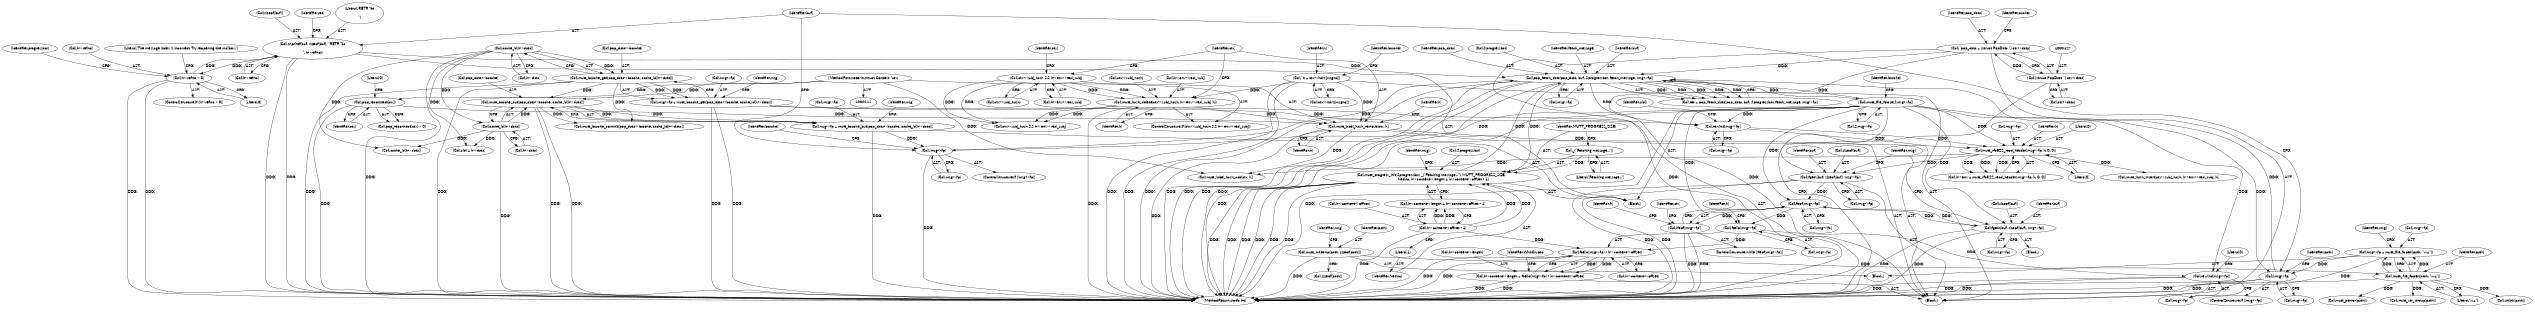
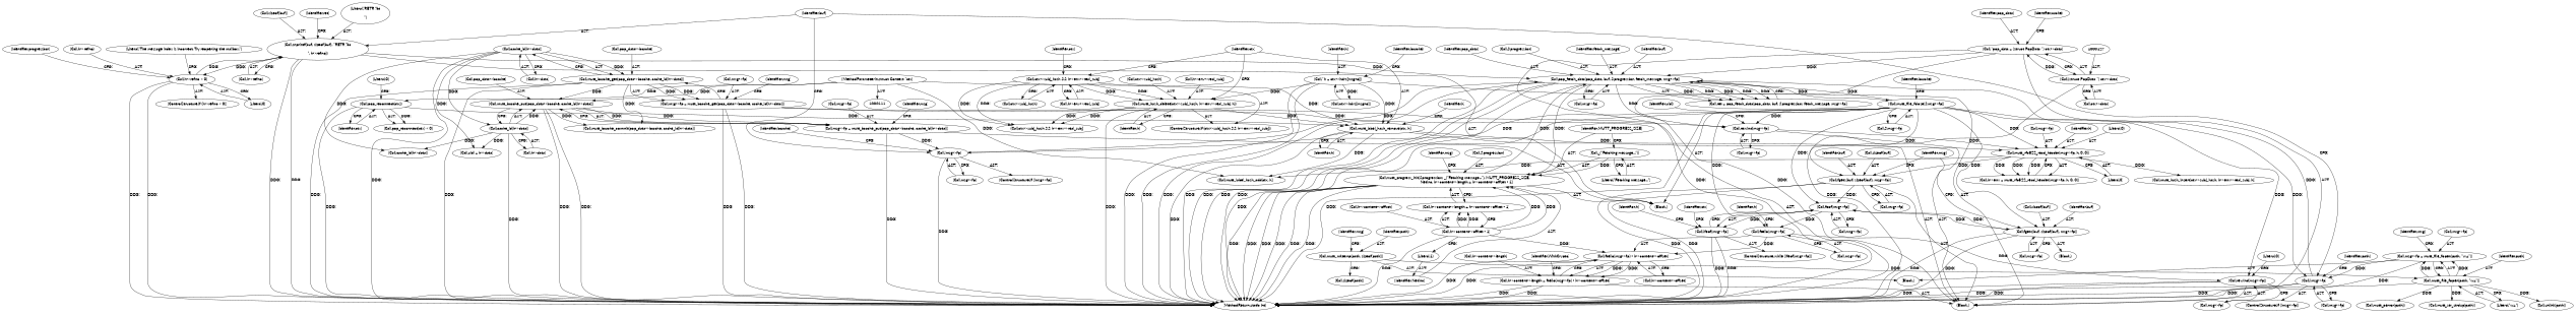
  digraph {
    fontname=Lato
    node [fontname=Lato]
    edge [fontname=Lato]
    n1 [label="(Call,fgets(buf, sizeof(buf), msg->fp))"]
    n2 [label="(Call,feof(msg->fp))"]
    n3 [label="(MethodReturn,static int)"]
    n4 [label="(Call,msg->fp)"]
    n5 [label="(Block,)"]
    n6 [label="(Call,fgets(buf, sizeof(buf), msg->fp))"]
    n7 [label="(Call,ftello(msg->fp))"]
    n8 [label="(Call,!feof(msg->fp))"]
    n9 [label="(Call,msg->fp)"]
    n10 [label="(Call,mutt_rfc822_read_header(msg->fp, h, 0, 0))"]
    n11 [label="(Call,mutt_label_hash_add(ctx, h))"]
    n12 [label="(Call,mutt_hash_insert(ctx->subj_hash, h->env->real_subj, h))"]
    n13 [label="(Call,h->env = mutt_rfc822_read_header(msg->fp, h, 0, 0))"]
    n14 [label="(Literal,0)"]
    n15 [label="(Call,rewind(msg->fp))"]
    n16 [label="(Call,msg->fp)"]
    n17 [label="(Call,pop_fetch_data(pop_data, buf, &progressbar, fetch_message, msg->fp))"]
    n18 [label="(Call,mutt_progress_init(&progressbar, _(\"Fetching message...\"), MUTT_PROGRESS_SIZE,\n                        NetInc, h->content->length + h->content->offset - 1))"]
    n19 [label="(Call,mutt_file_fclose(&msg->fp))"]
    n20 [label="(Call,ret = pop_fetch_data(pop_data, buf, &progressbar, fetch_message, msg->fp))"]
    n21 [label="(Call,msg->fp)"]
    n22 [label="(Block,)"]
    n23 [label="(Call,h->content->length + h->content->offset - 1)"]
    n24 [label="(Call,!msg->fp)"]
    n25 [label="(Call,!msg->fp)"]
    n26 [label="(Call,rewind(msg->fp))"]
    n27 [label="(Call,&msg->fp)"]
    n28 [label="(Call,*pop_data = (struct PopData *) ctx->data)"]
    n29 [label="(Call,(struct PopData *) ctx->data)"]
    n30 [label="(Call,ctx->data)"]
    n31 [label="(Call,snprintf(buf, sizeof(buf), \"RETR %d\r\n\", h->refno))"]
    n32 [label="(Call,h->refno < 0)"]
    n33 [label="(Call,h->refno)"]
    n34 [label="(Literal,0)"]
    n35 [label="(ControlStructure,if (h->refno < 0))"]
    n36 [label="(Call,h->content->offset - 1)"]
    n37 [label="(Call,_(\"Fetching message...\"))"]
    n38 [label="(Literal,\"Fetching message...\")"]
    n39 [label="(Call,ftello(msg->fp) - h->content->offset)"]
    n40 [label="(Literal,1)"]
    n41 [label="(Call,h->content->length = ftello(msg->fp) - h->content->offset)"]
    n42 [label="(Call,h->content->offset)"]
    n43 [label="(Identifier,NetInc)"]
    n44 [label="(ControlStructure,if (!msg->fp))"]
    n45 [label="(Call,msg->fp)"]
    n46 [label="(Call,msg->fp = mutt_bcache_put(pop_data->bcache, cache_id(h->data)))"]
    n47 [label="(Call,mutt_bcache_put(pop_data->bcache, cache_id(h->data)))"]
    n48 [label="(Call,cache_id(h->data))"]
    n49 [label="(Call,mutt_bcache_commit(pop_data->bcache, cache_id(h->data)))"]
    n50 [label="(Call,cache_id(h->data))"]
    n51 [label="(Call,uidl = h->data)"]
    n52 [label="(Call,h->data)"]
    n53 [label="(Call,mutt_bcache_get(pop_data->bcache, cache_id(h->data)))"]
    n54 [label="(Call,cache_id(h->data))"]
    n55 [label="(Call,msg->fp = mutt_bcache_get(pop_data->bcache, cache_id(h->data)))"]
    n56 [label="(Call,h->data)"]
    n57 [label="(Call,msg->fp)"]
    n58 [label="(ControlStructure,if (!msg->fp))"]
    n59 [label="(Block,)"]
    n60 [label="(Call,msg->fp)"]
    n61 [label="(Call,msg->fp)"]
    n62 [label="(Call,msg->fp)"]
    n63 [label="(Call,msg->fp = mutt_file_fopen(path, \"w+\"))"]
    n64 [label="(Call,mutt_file_fopen(path, \"w+\"))"]
    n65 [label="(Block,)"]
    n66 [label="(Call,mutt_perror(path))"]
    n67 [label="(Call,mutt_str_strdup(path))"]
    n68 [label="(Literal,\"w+\")"]
    n69 [label="(Call,unlink(path))"]
    n70 [label="(Call,mutt_mktemp(path, sizeof(path)))"]
    n71 [label="(Call,sizeof(path))"]
    n72 [label="(Call,mutt_label_hash_remove(ctx, h))"]
    n73 [label="(Identifier,h)"]
    n74 [label="(Call,pop_reconnect(ctx))"]
    n75 [label="(Identifier,ctx)"]
    n76 [label="(Call,pop_reconnect(ctx) < 0)"]
    n77 [label="(MethodParameterIn,struct Context *ctx)"]
    1000111
    n79 [label="(Call,mutt_hash_delete(ctx->subj_hash, h->env->real_subj, h))"]
    n80 [label="(ControlStructure,if (ctx->subj_hash && h->env->real_subj))"]
    n81 [label="(Identifier,h)"]
    n82 [label="(Call,ctx->subj_hash && h->env->real_subj)"]
    n83 [label="(Call,ctx->subj_hash && h->env->real_subj)"]
    n84 [label="(Call,ctx->subj_hash)"]
    n85 [label="(Call,h->env->real_subj)"]
    n86 [label="(Call,*h = ctx->hdrs[msgno])"]
    n87 [label="(Call,ctx->hdrs[msgno])"]
    n88 [label="(ControlStructure,while (!feof(msg->fp)))"]
    n89 [label="(Identifier,h)"]
    n90 [label="(Identifier,path)"]
    n91 [label="(Identifier,h)"]
    n92 [label="(Identifier,bcache)"]
    n93 [label="(Identifier,ctx)"]
    n94 [label="(Identifier,buf)"]
    n95 [label="(Literal,\"The message index is incorrect. Try reopening the mailbox.\")"]
    n96 [label="(Call,ctx->subj_hash)"]
    n97 [label="(Identifier,bcache)"]
    n98 [label="(Call,pop_data->bcache)"]
    n99 [label="(Identifier,pop_data)"]
    n100 [label="(Identifier,path)"]
    n101 [label="(Identifier,ctx)"]
    n102 [label="(Call,sizeof(buf))"]
    n103 [label="(Call,&progressbar)"]
    n104 [label="(Literal,0)"]
    n105 [label="(Identifier,h)"]
    n106 [label="(Identifier,uidl)"]
    n107 [label="(Identifier,progressbar)"]
    n108 [label="(Identifier,WithCrypto)"]
    n109 [label="(Identifier,h)"]
    n110 [label="(Identifier,msg)"]
    n111 [label="(Call,msg->fp)"]
    n112 [label="(Identifier,msg)"]
    n113 [label="(Call,h->env->real_subj)"]
    n114 [label="(Identifier,bcache)"]
    n115 [label="(Call,msg->fp)"]
    n116 [label="(Call,h->refno)"]
    n117 [label="(Call,h->content->offset)"]
    n118 [label="(Identifier,msg)"]
    n119 [label="(Identifier,fetch_message)"]
    n120 [label="(Identifier,ctx)"]
    n121 [label="(Call,h->content->length)"]
    n122 [label="(Identifier,buf)"]
    n123 [label="(Identifier,cache)"]
    n124 [label="(Identifier,MUTT_PROGRESS_SIZE)"]
    n125 [label="(Identifier,path)"]
    n126 [label="(Identifier,msg)"]
    n127 [label="(Call,msg->fp)"]
    n128 [label="(Call,&progressbar)"]
    n129 [label="(Literal,\"RETR %d\r\n\")"]
    n130 [label="(Identifier,h)"]
    n131 [label="(Identifier,msg)"]
    n132 [label="(Call,sizeof(buf))"]
    n133 [label="(Call,pop_data->bcache)"]
    n134 [label="(Literal,0)"]
    n135 [label="(Identifier,pop_data)"]
    n136 [label="(Identifier,ret)"]
    n137 [label="(Call,sizeof(buf))"]
    n138 [label="(Literal,0)"]
    n139 [label="(Call,msg->fp)"]
    n140 [label="(Identifier,buf)"]
    n141 [label="(Identifier,buf)"]
    n142 [label="(Identifier,msg)"]
    1000127
    n1 -> n2 [label="DDG: "]
    n1 -> n3 [label="DDG: "]
    n1 -> n3 [label="DDG: "]
    n1 -> n4 [label="CFG: "]
    n1 -> n5 [label="AST: "]
    n2 -> n6 [label="DDG: "]
    n2 -> n7 [label="DDG: "]
    n2 -> n8 [label="AST: "]
    n2 -> n8 [label="DDG: "]
    n2 -> n9 [label="CFG: "]
    n4 -> n1 [label="AST: "]
    n6 -> n2 [label="DDG: "]
    n6 -> n3 [label="DDG: "]
    n6 -> n3 [label="DDG: "]
    n6 -> n59 [label="AST: "]
    n6 -> n60 [label="CFG: "]
    n7 -> n26 [label="DDG: "]
    n7 -> n39 [label="AST: "]
    n7 -> n39 [label="DDG: "]
    n7 -> n61 [label="CFG: "]
    n8 -> n2 [label="CFG: "]
    n8 -> n3 [label="DDG: "]
    n8 -> n3 [label="DDG: "]
    n8 -> n88 [label="AST: "]
    n9 -> n2 [label="AST: "]
    n10 -> n1 [label="DDG: "]
    n10 -> n11 [label="DDG: "]
    n10 -> n12 [label="DDG: "]
    n10 -> n13 [label="AST: "]
    n10 -> n13 [label="DDG: "]
    n10 -> n13 [label="DDG: "]
    n10 -> n13 [label="DDG: "]
    n10 -> n14 [label="CFG: "]
    n13 -> n10 [label="CFG: "]
    n14 -> n10 [label="AST: "]
    n15 -> n5 [label="AST: "]
    n15 -> n10 [label="DDG: "]
    n15 -> n16 [label="CFG: "]
    n16 -> n15 [label="AST: "]
    n17 -> n3 [label="DDG: "]
    n17 -> n3 [label="DDG: "]
    n17 -> n3 [label="DDG: "]
    n17 -> n3 [label="DDG: "]
    n17 -> n3 [label="DDG: "]
    n17 -> n15 [label="DDG: "]
    n17 -> n18 [label="DDG: "]
    n17 -> n19 [label="DDG: "]
    n17 -> n20 [label="AST: "]
    n17 -> n20 [label="DDG: "]
    n17 -> n20 [label="DDG: "]
    n17 -> n20 [label="DDG: "]
    n17 -> n20 [label="DDG: "]
    n17 -> n20 [label="DDG: "]
    n17 -> n21 [label="CFG: "]
    n18 -> n3 [label="DDG: "]
    n18 -> n3 [label="DDG: "]
    n18 -> n3 [label="DDG: "]
    n18 -> n3 [label="DDG: "]
    n18 -> n3 [label="DDG: "]
    n18 -> n3 [label="DDG: "]
    n18 -> n17 [label="DDG: "]
    n18 -> n22 [label="AST: "]
    n18 -> n23 [label="CFG: "]
    n19 -> n1 [label="DDG: "]
    n19 -> n2 [label="DDG: "]
    n19 -> n3 [label="DDG: "]
    n19 -> n3 [label="DDG: "]
    n19 -> n6 [label="DDG: "]
    n19 -> n7 [label="DDG: "]
    n19 -> n10 [label="DDG: "]
    n19 -> n15 [label="DDG: "]
    n19 -> n17 [label="DDG: "]
    n19 -> n22 [label="AST: "]
    n19 -> n24 [label="DDG: "]
    n19 -> n25 [label="DDG: "]
    n19 -> n26 [label="DDG: "]
    n19 -> n27 [label="CFG: "]
    n20 -> n17 [label="CFG: "]
    n21 -> n17 [label="AST: "]
    n23 -> n18 [label="AST: "]
    n23 -> n36 [label="CFG: "]
    n24 -> n3 [label="DDG: "]
    n24 -> n17 [label="DDG: "]
    n24 -> n44 [label="AST: "]
    n24 -> n45 [label="CFG: "]
    n25 -> n3 [label="DDG: "]
    n25 -> n3 [label="DDG: "]
    n25 -> n17 [label="DDG: "]
    n25 -> n57 [label="CFG: "]
    n25 -> n58 [label="AST: "]
    n26 -> n3 [label="DDG: "]
    n26 -> n3 [label="DDG: "]
    n26 -> n5 [label="AST: "]
    n26 -> n62 [label="CFG: "]
    n27 -> n19 [label="AST: "]
    n28 -> n3 [label="DDG: "]
    n28 -> n3 [label="DDG: "]
    n28 -> n5 [label="AST: "]
    n28 -> n17 [label="DDG: "]
    n28 -> n29 [label="CFG: "]
-   n29 -> n3 [label="CFG: "]
+   n29 -> n3 [label="DDG: "]
    n29 -> n28 [label="AST: "]
    n29 -> n28 [label="DDG: "]
    n29 -> n30 [label="CFG: "]
    n30 -> n29 [label="AST: "]
    n31 -> n3 [label="DDG: "]
    n31 -> n3 [label="DDG: "]
    n31 -> n17 [label="DDG: "]
    n31 -> n22 [label="AST: "]
    n31 -> n32 [label="DDG: "]
    n31 -> n33 [label="CFG: "]
    n32 -> n3 [label="DDG: "]
    n32 -> n3 [label="DDG: "]
    n32 -> n31 [label="DDG: "]
    n32 -> n34 [label="CFG: "]
    n32 -> n35 [label="AST: "]
    n33 -> n31 [label="AST: "]
    n34 -> n32 [label="AST: "]
    n36 -> n3 [label="DDG: "]
    n36 -> n18 [label="DDG: "]
    n36 -> n18 [label="DDG: "]
    n36 -> n23 [label="AST: "]
    n36 -> n23 [label="DDG: "]
    n36 -> n23 [label="DDG: "]
    n36 -> n39 [label="DDG: "]
    n36 -> n40 [label="CFG: "]
    n37 -> n18 [label="AST: "]
    n37 -> n18 [label="DDG: "]
    n37 -> n38 [label="CFG: "]
    n38 -> n37 [label="AST: "]
    n39 -> n3 [label="DDG: "]
    n39 -> n3 [label="DDG: "]
    n39 -> n41 [label="AST: "]
    n39 -> n41 [label="DDG: "]
    n39 -> n41 [label="DDG: "]
    n39 -> n42 [label="CFG: "]
    n40 -> n43 [label="AST: "]
    n41 -> n3 [label="DDG: "]
    n41 -> n3 [label="DDG: "]
    n41 -> n5 [label="AST: "]
    n41 -> n39 [label="CFG: "]
    n42 -> n39 [label="AST: "]
    n43 -> n18 [label="AST: "]
    n45 -> n24 [label="AST: "]
    n46 -> n3 [label="DDG: "]
    n46 -> n22 [label="AST: "]
    n46 -> n24 [label="DDG: "]
    n46 -> n47 [label="CFG: "]
    n47 -> n3 [label="DDG: "]
    n47 -> n3 [label="DDG: "]
    n47 -> n46 [label="AST: "]
    n47 -> n46 [label="DDG: "]
    n47 -> n46 [label="DDG: "]
    n47 -> n48 [label="CFG: "]
    n47 -> n49 [label="DDG: "]
    n48 -> n3 [label="DDG: "]
    n48 -> n47 [label="AST: "]
    n48 -> n47 [label="DDG: "]
    n48 -> n50 [label="DDG: "]
    n48 -> n51 [label="DDG: "]
    n48 -> n52 [label="CFG: "]
    n52 -> n48 [label="AST: "]
    n53 -> n3 [label="DDG: "]
    n53 -> n3 [label="DDG: "]
    n53 -> n47 [label="DDG: "]
    n53 -> n49 [label="DDG: "]
    n53 -> n54 [label="CFG: "]
    n53 -> n55 [label="AST: "]
    n53 -> n55 [label="DDG: "]
    n53 -> n55 [label="DDG: "]
    n54 -> n3 [label="DDG: "]
    n54 -> n48 [label="DDG: "]
    n54 -> n50 [label="DDG: "]
    n54 -> n51 [label="DDG: "]
    n54 -> n53 [label="AST: "]
    n54 -> n53 [label="DDG: "]
    n54 -> n56 [label="CFG: "]
    n55 -> n3 [label="DDG: "]
    n55 -> n3 [label="DDG: "]
    n55 -> n5 [label="AST: "]
    n55 -> n15 [label="DDG: "]
    n55 -> n53 [label="CFG: "]
    n56 -> n54 [label="AST: "]
    n57 -> n25 [label="AST: "]
    n60 -> n6 [label="AST: "]
    n61 -> n7 [label="AST: "]
    n62 -> n26 [label="AST: "]
    n63 -> n3 [label="DDG: "]
    n63 -> n25 [label="DDG: "]
    n63 -> n64 [label="CFG: "]
    n63 -> n65 [label="AST: "]
    n64 -> n3 [label="DDG: "]
    n64 -> n63 [label="AST: "]
    n64 -> n63 [label="DDG: "]
    n64 -> n63 [label="DDG: "]
    n64 -> n66 [label="DDG: "]
    n64 -> n67 [label="DDG: "]
    n64 -> n68 [label="CFG: "]
    n64 -> n69 [label="DDG: "]
    n68 -> n64 [label="AST: "]
-   n70 -> n3 [label="DDG: "]
    n70 -> n64 [label="DDG: "]
    n70 -> n65 [label="AST: "]
    n70 -> n71 [label="CFG: "]
    n72 -> n3 [label="DDG: "]
    n72 -> n5 [label="AST: "]
    n72 -> n10 [label="DDG: "]
    n72 -> n11 [label="DDG: "]
    n72 -> n73 [label="CFG: "]
    n73 -> n72 [label="AST: "]
    n74 -> n3 [label="DDG: "]
    n74 -> n72 [label="DDG: "]
    n74 -> n75 [label="CFG: "]
    n74 -> n76 [label="AST: "]
    n74 -> n76 [label="DDG: "]
    n75 -> n74 [label="AST: "]
    n77 -> n11 [label="DDG: "]
    n77 -> n47 [label="DDG: "]
-   n77 -> n72 [label="AST: "]
+   n77 -> n72 [label="DDG: "]
    n77 -> n74 [label="DDG: "]
    n77 -> 1000111 [label="AST: "]
    n79 -> n3 [label="DDG: "]
    n79 -> n72 [label="DDG: "]
    n79 -> n80 [label="AST: "]
    n79 -> n81 [label="CFG: "]
    n79 -> n82 [label="DDG: "]
    n79 -> n82 [label="DDG: "]
    n81 -> n79 [label="AST: "]
    n83 -> n79 [label="DDG: "]
    n83 -> n79 [label="DDG: "]
    n83 -> n80 [label="AST: "]
    n83 -> n82 [label="DDG: "]
    n83 -> n82 [label="DDG: "]
    n83 -> n84 [label="CFG: "]
    n83 -> n85 [label="CFG: "]
    n84 -> n83 [label="AST: "]
    n85 -> n83 [label="AST: "]
    n86 -> n3 [label="DDG: "]
    n86 -> n3 [label="DDG: "]
    n86 -> n5 [label="AST: "]
    n86 -> n72 [label="DDG: "]
    n86 -> n79 [label="DDG: "]
-   n86 -> n87 [label="CFG: "]
+   n86 -> n87 [label="DDG: "]
    n87 -> n86 [label="AST: "]
    n89 -> n86 [label="AST: "]
    n90 -> n25 [label="CFG: "]
    n91 -> n72 [label="CFG: "]
    n92 -> n19 [label="CFG: "]
    n93 -> n8 [label="CFG: "]
    n94 -> n17 [label="AST: "]
    n95 -> n32 [label="CFG: "]
    n96 -> n79 [label="AST: "]
    n97 -> n24 [label="CFG: "]
    n98 -> n47 [label="AST: "]
    n99 -> n17 [label="AST: "]
    n100 -> n64 [label="AST: "]
    n101 -> n72 [label="AST: "]
    n101 -> n79 [label="CFG: "]
    n101 -> n83 [label="CFG: "]
    n102 -> n6 [label="AST: "]
    n103 -> n17 [label="AST: "]
    n104 -> n74 [label="CFG: "]
    n105 -> n7 [label="CFG: "]
    n106 -> n15 [label="CFG: "]
    n107 -> n32 [label="CFG: "]
    n108 -> n41 [label="CFG: "]
    n109 -> n8 [label="CFG: "]
    n110 -> n70 [label="CFG: "]
    n111 -> n55 [label="AST: "]
    n112 -> n18 [label="CFG: "]
    n113 -> n79 [label="AST: "]
    n114 -> n86 [label="CFG: "]
    n115 -> n46 [label="AST: "]
    n116 -> n32 [label="AST: "]
    n117 -> n36 [label="AST: "]
    n118 -> n63 [label="CFG: "]
    n119 -> n17 [label="AST: "]
    n120 -> n83 [label="CFG: "]
    n121 -> n41 [label="AST: "]
    n122 -> n1 [label="AST: "]
    n123 -> n28 [label="CFG: "]
    n124 -> n18 [label="AST: "]
    n124 -> n37 [label="CFG: "]
    n125 -> n70 [label="AST: "]
    n126 -> n55 [label="CFG: "]
    n127 -> n10 [label="AST: "]
    n128 -> n18 [label="AST: "]
    n129 -> n31 [label="AST: "]
    n130 -> n10 [label="AST: "]
    n131 -> n46 [label="CFG: "]
    n132 -> n31 [label="AST: "]
    n133 -> n53 [label="AST: "]
    n134 -> n10 [label="AST: "]
    n135 -> n28 [label="AST: "]
    n136 -> n31 [label="CFG: "]
    n137 -> n1 [label="AST: "]
    n138 -> n26 [label="CFG: "]
    n139 -> n63 [label="AST: "]
    n140 -> n24 [label="CFG: "]
    n140 -> n25 [label="CFG: "]
    n140 -> n31 [label="AST: "]
    n141 -> n6 [label="AST: "]
    n142 -> n1 [label="CFG: "]
    n142 -> n6 [label="CFG: "]
    1000127 -> n29 [label="AST: "]
  }
